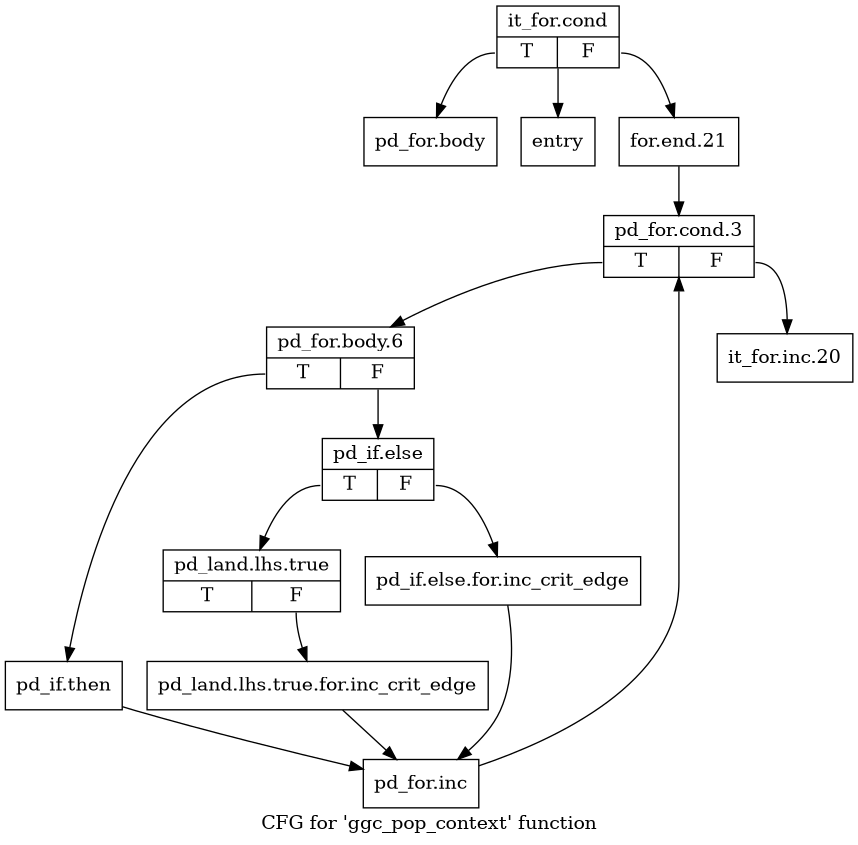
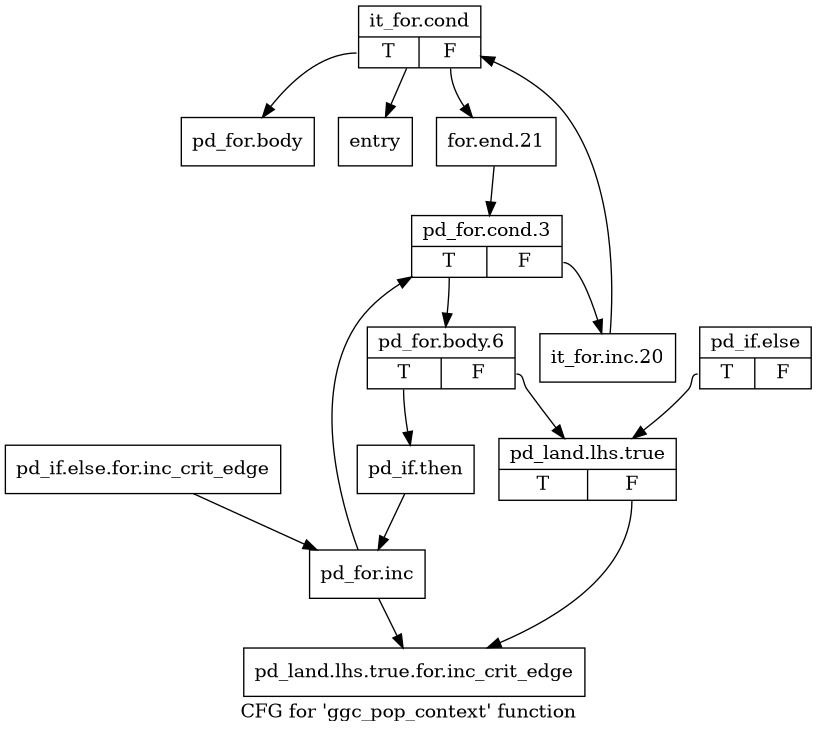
  digraph {
    fontname="DejaVu Serif"
    label="CFG for 'ggc_pop_context' function"
    node [fontname="DejaVu Serif" shape=record]
    edge [fontname="DejaVu Serif"]
    n1 [label="{entry}"]
    n2 [label="{it_for.cond|{<s0>T|<s1>F}}"]
    n3 [label="{pd_for.body}"]
    n4 [label="{for.end.21}"]
    n5 [label="{pd_for.cond.3|{<s0>T|<s1>F}}"]
    n6 [label="{pd_for.body.6|{<s0>T|<s1>F}}"]
    n7 [label="{it_for.inc.20}"]
    n8 [label="{pd_if.then}"]
    n9 [label="{pd_if.else|{<s0>T|<s1>F}}"]
    n10 [label="{pd_for.inc}"]
    n11 [label="{pd_land.lhs.true|{<s0>T|<s1>F}}"]
    n12 [label="{pd_if.else.for.inc_crit_edge}"]
    n13 [label="{pd_land.lhs.true.for.inc_crit_edge}"]
    n2 -> n1
    n2 -> n3 [tailport=s0]
    n2 -> n4 [tailport=s1]
    n4 -> n5
    n5 -> n6 [tailport=s0]
    n5 -> n7 [tailport=s1]
    n6 -> n8 [tailport=s0]
-   n6 -> n9 [tailport=s1]
+   n6 -> n11 [tailport=s1]
+   n7 -> n2
    n8 -> n10
    n9 -> n11 [tailport=s0]
-   n9 -> n12 [tailport=s1]
    n10 -> n5
    n11 -> n13 [tailport=s1]
    n12 -> n10
-   n13 -> n10
+   n10 -> n13
  }
